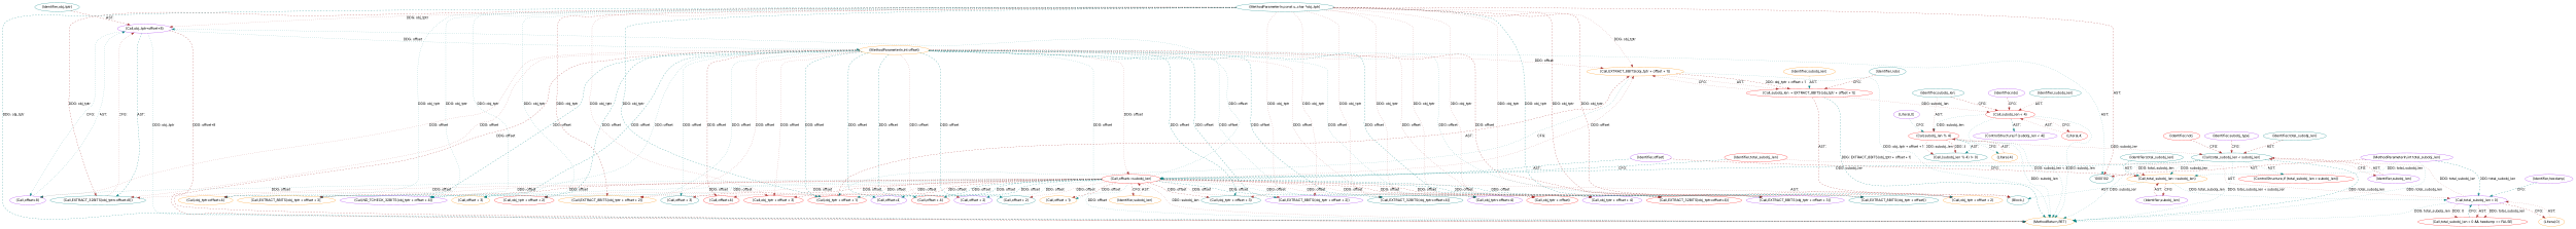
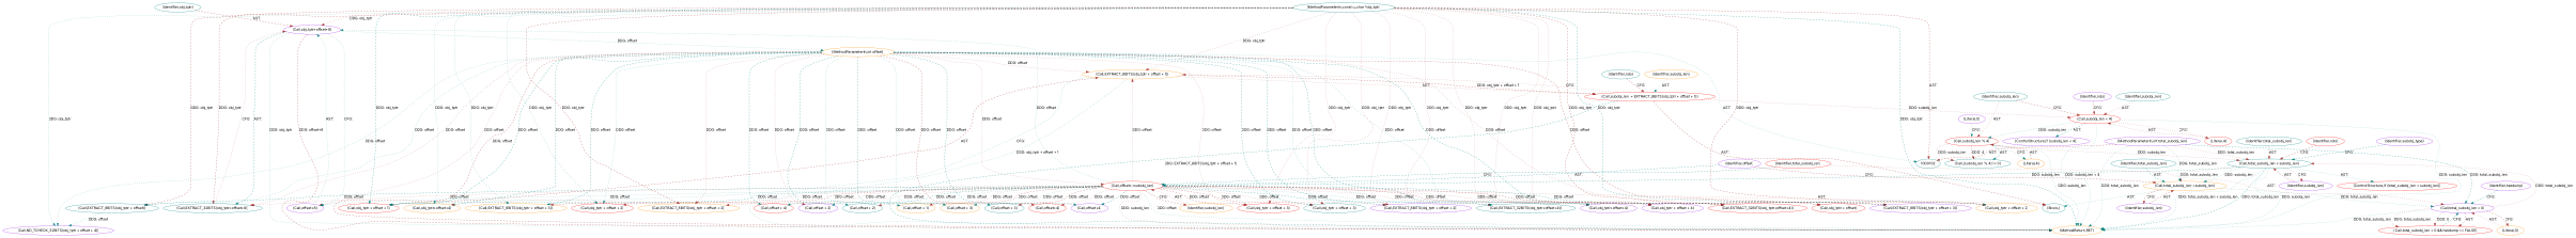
  digraph {
    fontname=Inter
    node [color=purple fontname=Inter]
    edge [color=brown fontname=Inter style=dotted]
    n1 [label="(Call,obj_tptr+offset+8)"]
    n2 [color=teal label="(Call,EXTRACT_32BITS(obj_tptr+offset+8))"]
    n3 [label="(Call,offset+8)"]
    n4 [color=darkorange label="(MethodReturn,RET)"]
    n5 [color=darkorange label="(MethodParameterIn,int offset)"]
    n6 [color=teal label="(MethodParameterIn,const u_char *obj_tptr)"]
    n7 [color=darkorange label="(Call,EXTRACT_8BITS(obj_tptr + offset + 1))"]
    n8 [color=darkorange label="(Call,obj_tptr+offset+4)"]
    n9 [color=darkorange label="(Call,EXTRACT_8BITS(obj_tptr + offset + 3))"]
    n10 [label="(Call,ND_TCHECK_32BITS(obj_tptr + offset + 4))"]
    n11 [color=red label="(Call,obj_tptr + offset + 2)"]
    n12 [color=darkorange label="(Call,EXTRACT_8BITS(obj_tptr + offset + 2))"]
    n13 [color=red label="(Call,obj_tptr + offset + 3)"]
    n14 [color=teal label="(Call,obj_tptr + offset + 3)"]
    n15 [label="(Call,EXTRACT_8BITS(obj_tptr + offset + 2))"]
    n16 [color=teal label="(Call,EXTRACT_32BITS(obj_tptr+offset+4))"]
    n17 [label="(Call,obj_tptr+offset+4)"]
    n18 [color=red label="(Call,obj_tptr + offset)"]
    n19 [label="(Call,obj_tptr + offset + 4)"]
    n20 [color=red label="(Call,EXTRACT_32BITS(obj_tptr+offset+4))"]
    n21 [color=red label="(Call,obj_tptr + offset + 1)"]
    n22 [label="(Call,EXTRACT_8BITS(obj_tptr + offset + 3))"]
    n23 [color=teal label="(Call,EXTRACT_8BITS(obj_tptr + offset))"]
    n24 [color=darkorange label="(Call,obj_tptr + offset + 2)"]
    1000102 [color=teal]
    n26 [color=red label="(Call,subobj_len  = EXTRACT_8BITS(obj_tptr + offset + 1))"]
    n27 [color=red label="(Call,offset+=subobj_len)"]
    n28 [color=teal label="(Call,offset + 2)"]
    n29 [color=darkorange label="(Call,offset + 1)"]
    n30 [color=darkorange label="(Call,offset + 3)"]
    n31 [color=teal label="(Call,offset + 3)"]
    n32 [color=red label="(Call,offset+4)"]
    n33 [label="(Call,offset+4)"]
    n34 [color=red label="(Call,offset + 4)"]
    n35 [label="(Call,offset + 2)"]
    n36 [color=darkorange label="(Identifier,subobj_len)"]
    n37 [color=teal label="(Block,)"]
    n38 [color=teal label="(Call,total_subobj_len < subobj_len)"]
    n39 [color=darkorange label="(Call,total_subobj_len-=subobj_len)"]
    n40 [label="(Identifier,subobj_len)"]
    n41 [color=red label="(ControlStructure,if (total_subobj_len < subobj_len))"]
    n42 [label="(Call,total_subobj_len > 0)"]
    n43 [label="(Identifier,subobj_len)"]
    n44 [color=darkorange label="(Literal,0)"]
    n45 [color=red label="(Call,total_subobj_len > 0 && hexdump == FALSE)"]
    n46 [label="(MethodParameterIn,int total_subobj_len)"]
    n47 [color=red label="(Call,subobj_len % 4)"]
    n48 [color=teal label="(Call,(subobj_len % 4) != 0)"]
    n49 [color=darkorange label="(Literal,4)"]
    n50 [color=red label="(Call,subobj_len < 4)"]
    n51 [color=red label="(Literal,4)"]
    n52 [label="(ControlStructure,if (subobj_len < 4))"]
    n53 [color=teal label="(Identifier,total_subobj_len)"]
    n54 [label="(Identifier,offset)"]
    n55 [label="(Literal,0)"]
    n56 [color=teal label="(Identifier,ndo)"]
    n57 [color=red label="(Identifier,ndo)"]
    n58 [color=teal label="(Identifier,total_subobj_len)"]
    n59 [color=darkorange label="(Identifier,subobj_len)"]
    n60 [color=teal label="(Identifier,subobj_len)"]
    n61 [color=teal label="(Identifier,subobj_len)"]
    n62 [color=red label="(Identifier,total_subobj_len)"]
    n63 [label="(Identifier,hexdump)"]
    n64 [color=teal label="(Identifier,obj_tptr)"]
    n65 [label="(Identifier,subobj_type)"]
    n66 [label="(Identifier,ndo)"]
    n1 -> n2 [color=teal label="AST: " style=dashed]
    n1 -> n3 [color=teal label="CFG: "]
    n1 -> n4 [color=teal label="DDG: obj_tptr"]
    n1 -> n4 [label="DDG: offset+8" style=dashed]
    n1 -> n5 [color=teal label="DDG: offset"]
    n2 -> n1 [label="CFG: "]
    n3 -> n1 [color=teal label="AST: "]
    n5 -> n2 [label="DDG: offset"]
    n5 -> n3 [label="DDG: offset"]
    n5 -> n4 [label="DDG: offset" style=dashed]
    n5 -> n7 [label="DDG: offset"]
    n5 -> n8 [color=teal label="DDG: offset" style=dashed]
    n5 -> n9 [color=teal label="DDG: offset" style=dashed]
    n5 -> n10 [color=teal label="DDG: offset"]
    n5 -> n11 [color=teal label="DDG: offset"]
    n5 -> n12 [label="DDG: offset"]
    n5 -> n13 [label="DDG: offset"]
    n5 -> n14 [color=teal label="DDG: offset" style=dashed]
    n5 -> n15 [color=teal label="DDG: offset" style=dashed]
    n5 -> n16 [color=teal label="DDG: offset"]
    n5 -> n17 [color=teal label="DDG: offset" style=dashed]
-   n5 -> n18 [label="DDG: offset"]
    n5 -> n19 [color=teal label="DDG: offset"]
    n5 -> n20 [color=teal label="DDG: offset" style=dashed]
    n5 -> n21 [color=teal label="DDG: offset" style=dashed]
    n5 -> n22 [label="DDG: offset"]
    n5 -> n23 [color=teal label="DDG: offset"]
    n5 -> n24 [label="DDG: offset" style=dashed]
    n5 -> 1000102 [color=teal label="AST: "]
    n5 -> n27 [label="DDG: offset"]
    n5 -> n28 [color=teal label="DDG: offset" style=dashed]
    n5 -> n29 [color=teal label="DDG: offset"]
    n5 -> n30 [color=teal label="DDG: offset" style=dashed]
    n5 -> n31 [color=teal label="DDG: offset"]
    n5 -> n32 [label="DDG: offset" style=dashed]
    n5 -> n33 [color=teal label="DDG: offset" style=dashed]
    n5 -> n34 [color=teal label="DDG: offset" style=dashed]
    n5 -> n35 [label="DDG: offset"]
    n6 -> n1 [label="DDG: obj_tptr"]
    n6 -> n2 [label="DDG: obj_tptr" style=dashed]
    n6 -> n4 [color=teal label="DDG: obj_tptr" style=dashed]
    n6 -> n7 [label="DDG: obj_tptr"]
    n6 -> n8 [color=teal label="DDG: obj_tptr"]
    n6 -> n9 [color=teal label="DDG: obj_tptr"]
    n6 -> n10 [color=teal label="DDG: obj_tptr"]
    n6 -> n11 [color=teal label="DDG: obj_tptr"]
    n6 -> n12 [label="DDG: obj_tptr" style=dashed]
    n6 -> n13 [label="DDG: obj_tptr"]
    n6 -> n14 [label="DDG: obj_tptr"]
    n6 -> n15 [label="DDG: obj_tptr"]
    n6 -> n16 [label="DDG: obj_tptr"]
    n6 -> n17 [label="DDG: obj_tptr"]
-   n6 -> n18 [label="DDG: obj_tptr"]
+   n6 -> n18 [label="DDG: obj_tptr" style=dashed]
    n6 -> n19 [label="DDG: obj_tptr"]
    n6 -> n20 [label="DDG: obj_tptr"]
    n6 -> n21 [color=teal label="DDG: obj_tptr" style=dashed]
    n6 -> n22 [color=teal label="DDG: obj_tptr" style=dashed]
    n6 -> n23 [label="DDG: obj_tptr" style=dashed]
    n6 -> n24 [label="DDG: obj_tptr" style=dashed]
    n6 -> 1000102 [label="AST: " style=dashed]
    n7 -> n4 [color=teal label="DDG: obj_tptr + offset + 1"]
    n7 -> n21 [color=teal label="CFG: "]
    n7 -> n26 [label="AST: "]
    n7 -> n26 [label="DDG: obj_tptr + offset + 1" style=dashed]
    n21 -> n7 [label="AST: " style=dashed]
    n26 -> n4 [color=teal label="DDG: EXTRACT_8BITS(obj_tptr + offset + 1)" style=dashed]
    n26 -> n7 [label="CFG: "]
    n26 -> n37 [label="AST: " style=dashed]
    n26 -> n50 [label="DDG: subobj_len"]
    n27 -> n1 [color=teal label="DDG: offset"]
    n27 -> n2 [label="DDG: offset"]
    n27 -> n3 [color=teal label="DDG: offset"]
    n27 -> n4 [label="DDG: subobj_len"]
    n27 -> n4 [color=teal label="DDG: offset"]
    n27 -> n7 [label="DDG: offset"]
    n27 -> n8 [label="DDG: offset"]
    n27 -> n9 [label="DDG: offset" style=dashed]
-   n27 -> n10 [color=teal label="DDG: offset"]
+   n23 -> n10 [color=teal label="DDG: offset"]
    n27 -> n11 [label="DDG: offset"]
    n27 -> n12 [label="DDG: offset"]
    n27 -> n13 [label="DDG: offset" style=dashed]
    n27 -> n14 [label="DDG: offset" style=dashed]
    n27 -> n15 [label="DDG: offset"]
    n27 -> n16 [color=teal label="DDG: offset" style=dashed]
    n27 -> n17 [color=teal label="DDG: offset"]
    n27 -> n18 [label="DDG: offset"]
    n27 -> n19 [label="DDG: offset"]
    n27 -> n20 [label="DDG: offset" style=dashed]
    n27 -> n21 [color=teal label="DDG: offset" style=dashed]
    n27 -> n22 [label="DDG: offset" style=dashed]
    n27 -> n23 [color=teal label="DDG: offset" style=dashed]
    n27 -> n24 [color=teal label="DDG: offset" style=dashed]
    n27 -> n28 [label="DDG: offset"]
    n27 -> n29 [label="DDG: offset" style=dashed]
    n27 -> n30 [color=teal label="DDG: offset"]
    n27 -> n31 [label="DDG: offset" style=dashed]
    n27 -> n32 [label="DDG: offset"]
    n27 -> n33 [color=teal label="DDG: offset" style=dashed]
    n27 -> n34 [color=teal label="DDG: offset" style=dashed]
    n27 -> n35 [color=teal label="DDG: offset"]
    n27 -> n36 [label="CFG: " style=dashed]
    n27 -> n37 [label="AST: "]
    n36 -> n27 [label="AST: "]
    n38 -> n4 [color=teal label="DDG: subobj_len"]
    n38 -> n4 [color=teal label="DDG: total_subobj_len < subobj_len"]
    n38 -> n4 [color=teal label="DDG: total_subobj_len" style=dashed]
    n38 -> n27 [color=teal label="DDG: subobj_len" style=dashed]
    n38 -> n39 [color=teal label="DDG: subobj_len"]
    n38 -> n39 [label="DDG: total_subobj_len"]
    n38 -> n40 [label="CFG: "]
    n38 -> n41 [color=teal label="AST: "]
    n39 -> n37 [color=teal label="AST: "]
    n39 -> n42 [color=teal label="DDG: total_subobj_len"]
    n39 -> n43 [label="CFG: " style=dashed]
    n40 -> n38 [label="AST: " style=dashed]
    n42 -> n4 [color=teal label="DDG: total_subobj_len"]
    n42 -> n38 [label="DDG: total_subobj_len"]
    n42 -> n44 [label="CFG: " style=dashed]
    n42 -> n45 [label="AST: " style=dashed]
    n42 -> n45 [label="DDG: total_subobj_len"]
    n42 -> n45 [label="DDG: 0"]
    n43 -> n39 [label="AST: " style=dashed]
    n44 -> n42 [label="AST: "]
    n45 -> n42 [color=teal label="CFG: " style=dashed]
    n46 -> n4 [color=teal label="DDG: total_subobj_len"]
    n46 -> 1000102 [label="AST: " style=dashed]
+   n46 -> n38 [label="DDG: total_subobj_len"]
    n46 -> n39 [color=teal label="DDG: total_subobj_len"]
    n46 -> n42 [color=teal label="DDG: total_subobj_len" style=dashed]
    n47 -> n4 [color=teal label="DDG: subobj_len"]
    n47 -> n38 [label="DDG: subobj_len"]
    n47 -> n48 [color=teal label="AST: " style=dashed]
    n47 -> n48 [label="DDG: subobj_len"]
    n47 -> n48 [label="DDG: 4" style=dashed]
    n47 -> n49 [color=teal label="CFG: "]
    n49 -> n47 [label="AST: " style=dashed]
    n50 -> n4 [color=teal label="DDG: subobj_len < 4"]
    n50 -> n4 [color=teal label="DDG: subobj_len"]
    n50 -> n47 [color=teal label="DDG: subobj_len"]
    n50 -> n51 [label="CFG: "]
    n50 -> n52 [color=teal label="AST: " style=dashed]
    n51 -> n50 [label="AST: "]
    n53 -> n38 [label="AST: " style=dashed]
    n54 -> n27 [color=teal label="AST: " style=dashed]
    n54 -> n39 [label="CFG: " style=dashed]
    n55 -> n47 [color=teal label="CFG: "]
    n56 -> n26 [label="CFG: " style=dashed]
    n57 -> n38 [label="CFG: " style=dashed]
    n58 -> n39 [color=teal label="AST: " style=dashed]
    n59 -> n26 [color=teal label="AST: "]
    n60 -> n50 [label="AST: "]
    n61 -> n47 [label="AST: "]
    n61 -> n50 [label="CFG: " style=dashed]
    n62 -> n27 [color=teal label="CFG: " style=dashed]
    n62 -> n42 [label="AST: "]
    n63 -> n42 [color=teal label="CFG: " style=dashed]
    n64 -> n1 [label="AST: " style=dashed]
-   n65 -> n38 [label="CFG: " style=dashed]
+   n65 -> n38 [color=teal label="CFG: " style=dashed]
    n66 -> n50 [label="CFG: " style=dashed]
  }
